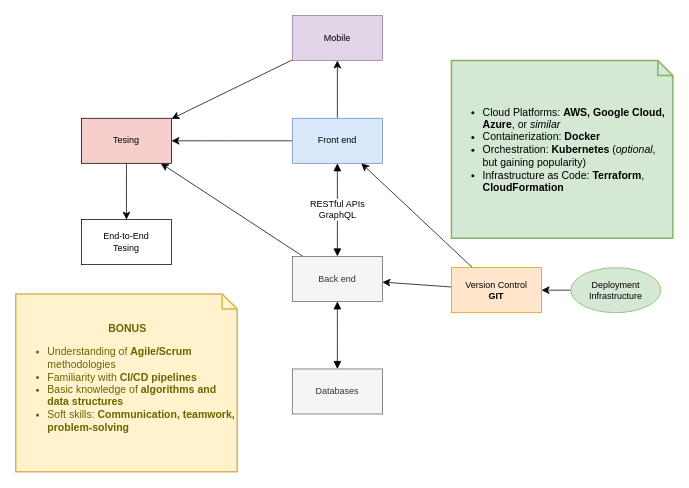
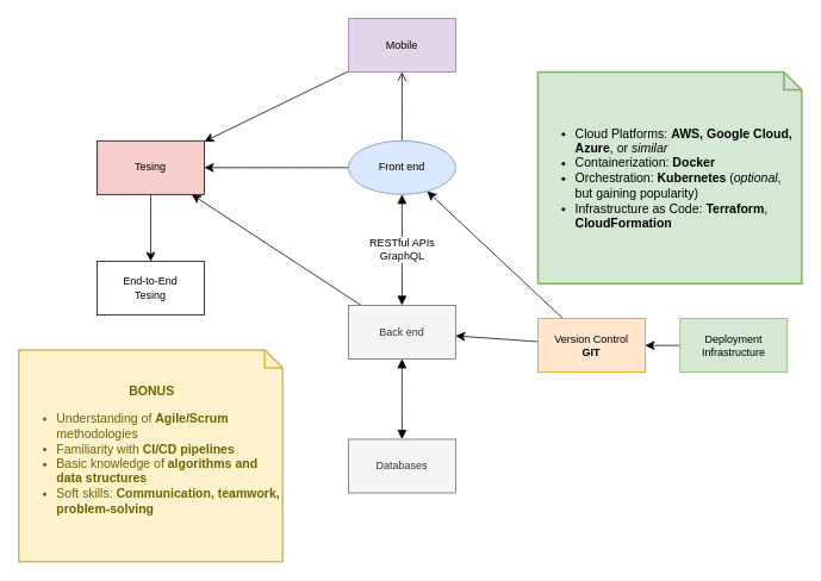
  <mxCell id="0" />
  <mxCell id="1" parent="0" />
  <mxCell id="2" value="&lt;div&gt;RESTful APIs&lt;/div&gt;&lt;div&gt;GraphQL&lt;br&gt;&lt;/div&gt;" style="edgeStyle=none;curved=1;rounded=0;orthogonalLoop=1;jettySize=auto;html=1;fontSize=12;startSize=8;endSize=8;startArrow=block;startFill=1;endArrow=block;endFill=1;" edge="1" parent="1" source="5" target="8"><mxGeometry relative="1" as="geometry" /></mxCell>
  <mxCell id="3" value="" style="edgeStyle=none;curved=1;rounded=0;orthogonalLoop=1;jettySize=auto;html=1;fontSize=12;startSize=8;endSize=8;" edge="1" parent="1" source="5" target="16"><mxGeometry relative="1" as="geometry" /></mxCell>
- <mxCell id="4" value="" style="edgeStyle=none;curved=1;rounded=0;orthogonalLoop=1;jettySize=auto;html=1;fontSize=12;startSize=8;endSize=8;" edge="1" parent="1" source="5" target="21"><mxGeometry relative="1" as="geometry" /></mxCell>
- <mxCell id="5" value="Front end" style="whiteSpace=wrap;html=1;fillColor=#dae8fc;strokeColor=#6c8ebf;" vertex="1" parent="1"><mxGeometry x="389" y="157" width="120" height="60" as="geometry" /></mxCell>
+ <mxCell id="4" value="" style="edgeStyle=none;curved=1;rounded=0;orthogonalLoop=1;jettySize=auto;html=1;fontSize=12;startSize=8;endSize=8;endArrow=open;" edge="1" parent="1" source="5" target="21"><mxGeometry relative="1" as="geometry" /></mxCell>
+ <mxCell id="5" value="Front end" style="ellipse;whiteSpace=wrap;html=1;fillColor=#dae8fc;strokeColor=#6c8ebf;" vertex="1" parent="1"><mxGeometry x="389" y="157" width="120" height="60" as="geometry" /></mxCell>
  <mxCell id="6" value="" style="edgeStyle=none;curved=1;rounded=0;orthogonalLoop=1;jettySize=auto;html=1;fontSize=12;startSize=8;endSize=8;startArrow=block;startFill=1;endArrow=block;endFill=1;" edge="1" parent="1" source="8" target="9"><mxGeometry relative="1" as="geometry" /></mxCell>
  <mxCell id="7" style="edgeStyle=none;curved=1;rounded=0;orthogonalLoop=1;jettySize=auto;html=1;fontSize=12;startSize=8;endSize=8;" edge="1" parent="1" source="8" target="16"><mxGeometry relative="1" as="geometry" /></mxCell>
  <mxCell id="8" value="&lt;div&gt;Back end&lt;/div&gt;" style="whiteSpace=wrap;html=1;fillColor=#f5f5f5;fontColor=#333333;strokeColor=#666666;" vertex="1" parent="1"><mxGeometry x="389" y="341" width="120" height="60" as="geometry" /></mxCell>
  <mxCell id="9" value="&lt;div&gt;Databases&lt;/div&gt;" style="whiteSpace=wrap;html=1;fillColor=#f5f5f5;fontColor=#333333;strokeColor=#666666;" vertex="1" parent="1"><mxGeometry x="389" y="491" width="120" height="60" as="geometry" /></mxCell>
  <mxCell id="10" style="edgeStyle=none;curved=1;rounded=0;orthogonalLoop=1;jettySize=auto;html=1;fontSize=12;startSize=8;endSize=8;" edge="1" parent="1" source="12" target="5"><mxGeometry relative="1" as="geometry" /></mxCell>
  <mxCell id="11" style="edgeStyle=none;curved=1;rounded=0;orthogonalLoop=1;jettySize=auto;html=1;fontSize=12;startSize=8;endSize=8;" edge="1" parent="1" source="12" target="8"><mxGeometry relative="1" as="geometry" /></mxCell>
  <mxCell id="12" value="&lt;div&gt;Version Control&lt;b&gt;&lt;br&gt;&lt;/b&gt;&lt;/div&gt;&lt;div&gt;&lt;b&gt;GIT&lt;/b&gt;&lt;/div&gt;" style="whiteSpace=wrap;html=1;fillColor=#ffe6cc;strokeColor=#d79b00;" vertex="1" parent="1"><mxGeometry x="601" y="356" width="120" height="60" as="geometry" /></mxCell>
  <mxCell id="13" style="edgeStyle=none;curved=1;rounded=0;orthogonalLoop=1;jettySize=auto;html=1;fontSize=12;startSize=8;endSize=8;" edge="1" parent="1" source="14" target="12"><mxGeometry relative="1" as="geometry" /></mxCell>
- <mxCell id="14" value="&lt;div&gt;Deployment&lt;/div&gt;Infrastructure" style="ellipse;whiteSpace=wrap;html=1;fillColor=#d5e8d4;strokeColor=#82b366;" vertex="1" parent="1"><mxGeometry x="760" y="356" width="120" height="60" as="geometry" /></mxCell>
+ <mxCell id="14" value="&lt;div&gt;Deployment&lt;/div&gt;Infrastructure" style="whiteSpace=wrap;html=1;fillColor=#d5e8d4;strokeColor=#82b366;" vertex="1" parent="1"><mxGeometry x="760" y="356" width="120" height="60" as="geometry" /></mxCell>
  <mxCell id="15" value="" style="edgeStyle=none;curved=1;rounded=0;orthogonalLoop=1;jettySize=auto;html=1;fontSize=12;startSize=8;endSize=8;" edge="1" parent="1" source="16" target="18"><mxGeometry relative="1" as="geometry" /></mxCell>
  <mxCell id="16" value="&lt;div&gt;Tesing&lt;/div&gt;" style="whiteSpace=wrap;html=1;fillColor=#f8cecc;" vertex="1" parent="1"><mxGeometry x="108" y="157" width="120" height="60" as="geometry" /></mxCell>
  <mxCell id="17" value="&lt;div&gt;&lt;div align=&quot;center&quot;&gt;&lt;b&gt;BONUS&lt;/b&gt;&lt;br&gt;&lt;/div&gt;&lt;ul&gt;&lt;li&gt;Understanding of &lt;b&gt;Agile/Scrum&lt;/b&gt; methodologies&lt;/li&gt;&lt;li&gt;Familiarity with &lt;b&gt;CI/CD pipelines&lt;/b&gt;&lt;/li&gt;&lt;li&gt;Basic knowledge of &lt;b&gt;algorithms and data structures&lt;/b&gt;&lt;/li&gt;&lt;li&gt;Soft skills: &lt;b&gt;Communication, teamwork, problem-solving&lt;/b&gt;&lt;/li&gt;&lt;/ul&gt;&lt;/div&gt;" style="shape=note;strokeWidth=2;fontSize=14;size=20;whiteSpace=wrap;html=1;fillColor=#fff2cc;strokeColor=#d6b656;fontColor=#666600;align=left;" vertex="1" parent="1"><mxGeometry x="20.5" y="391" width="295" height="237" as="geometry" /></mxCell>
  <mxCell id="18" value="&lt;div&gt;End-to-End&lt;/div&gt;&lt;div&gt;Tesing&lt;/div&gt;" style="whiteSpace=wrap;html=1;" vertex="1" parent="1"><mxGeometry x="108" y="292" width="120" height="60" as="geometry" /></mxCell>
  <mxCell id="19" value="&lt;ul&gt;&lt;li&gt;Cloud Platforms: &lt;b&gt;AWS, Google Cloud, Azure&lt;/b&gt;, or &lt;i&gt;similar&lt;/i&gt;&lt;/li&gt;&lt;li&gt;Containerization: &lt;b&gt;Docker&lt;/b&gt;&lt;/li&gt;&lt;li&gt;Orchestration: &lt;b&gt;Kubernetes &lt;/b&gt;(&lt;i&gt;optional&lt;/i&gt;, but gaining popularity)&lt;/li&gt;&lt;li&gt;Infrastructure as Code: &lt;b&gt;Terraform&lt;/b&gt;, &lt;b&gt;CloudFormation&lt;/b&gt;&lt;/li&gt;&lt;/ul&gt;" style="shape=note;strokeWidth=2;fontSize=14;size=20;whiteSpace=wrap;html=1;fillColor=#d5e8d4;strokeColor=#82b366;align=left;" vertex="1" parent="1"><mxGeometry x="601" y="80" width="295" height="237" as="geometry" /></mxCell>
  <mxCell id="20" style="edgeStyle=none;curved=1;rounded=0;orthogonalLoop=1;jettySize=auto;html=1;fontSize=12;startSize=8;endSize=8;" edge="1" parent="1" source="21" target="16"><mxGeometry relative="1" as="geometry" /></mxCell>
  <mxCell id="21" value="Mobile" style="whiteSpace=wrap;html=1;fillColor=#e1d5e7;strokeColor=#9673a6;" vertex="1" parent="1"><mxGeometry x="389" y="20" width="120" height="60" as="geometry" /></mxCell>
